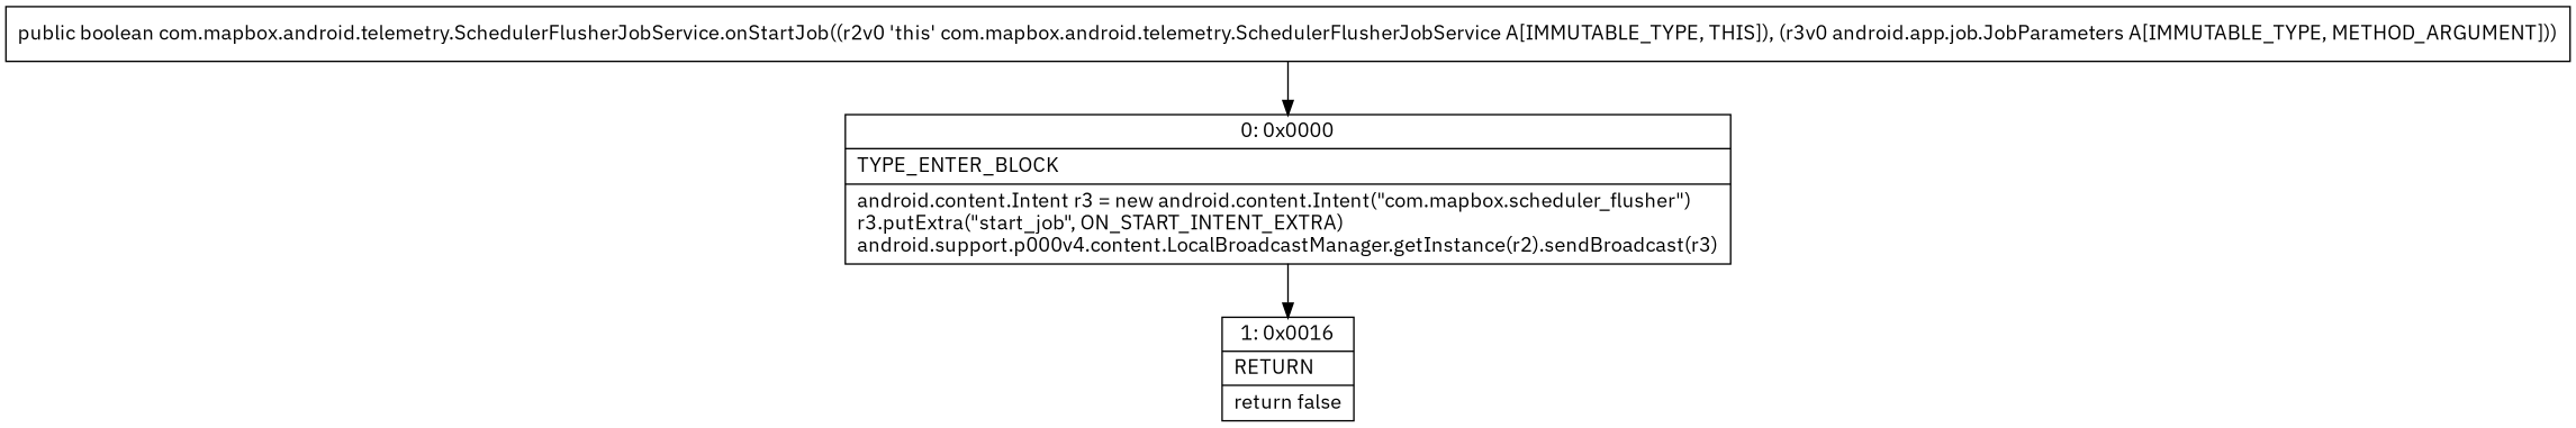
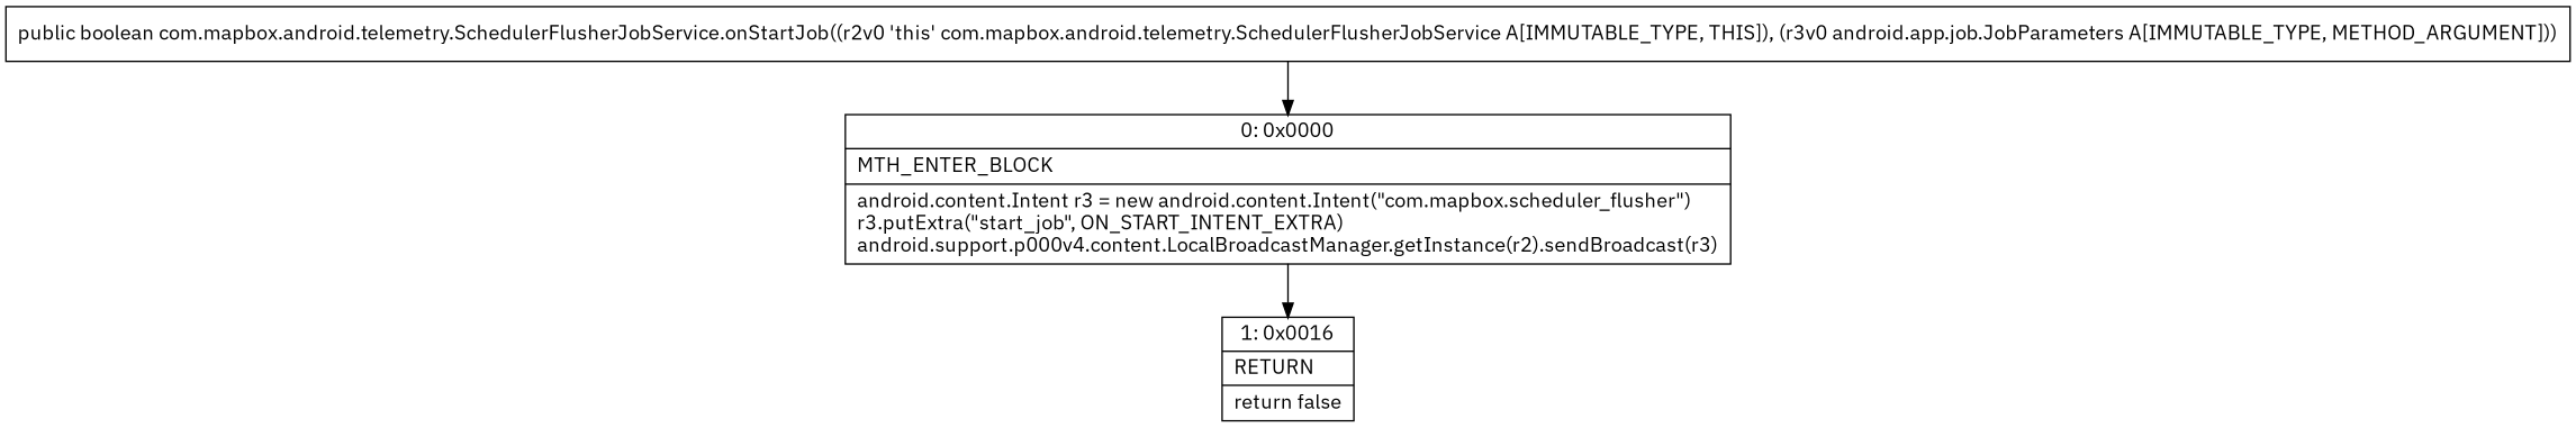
  digraph {
    fontname="IBM Plex Sans"
    node [shape=record fontname="IBM Plex Sans"]
    edge [fontname="IBM Plex Sans"]
-   n1 [label="{0\:\ 0x0000|TYPE_ENTER_BLOCK\l|android.content.Intent r3 = new android.content.Intent(\"com.mapbox.scheduler_flusher\")\lr3.putExtra(\"start_job\", ON_START_INTENT_EXTRA)\landroid.support.p000v4.content.LocalBroadcastManager.getInstance(r2).sendBroadcast(r3)\l}"]
+   n1 [label="{0\:\ 0x0000|MTH_ENTER_BLOCK\l|android.content.Intent r3 = new android.content.Intent(\"com.mapbox.scheduler_flusher\")\lr3.putExtra(\"start_job\", ON_START_INTENT_EXTRA)\landroid.support.p000v4.content.LocalBroadcastManager.getInstance(r2).sendBroadcast(r3)\l}"]
    n2 [label="{1\:\ 0x0016|RETURN\l|return false\l}"]
    n3 [label="{public boolean com.mapbox.android.telemetry.SchedulerFlusherJobService.onStartJob((r2v0 'this' com.mapbox.android.telemetry.SchedulerFlusherJobService A[IMMUTABLE_TYPE, THIS]), (r3v0 android.app.job.JobParameters A[IMMUTABLE_TYPE, METHOD_ARGUMENT])) }"]
    n1 -> n2
    n3 -> n1
  }
